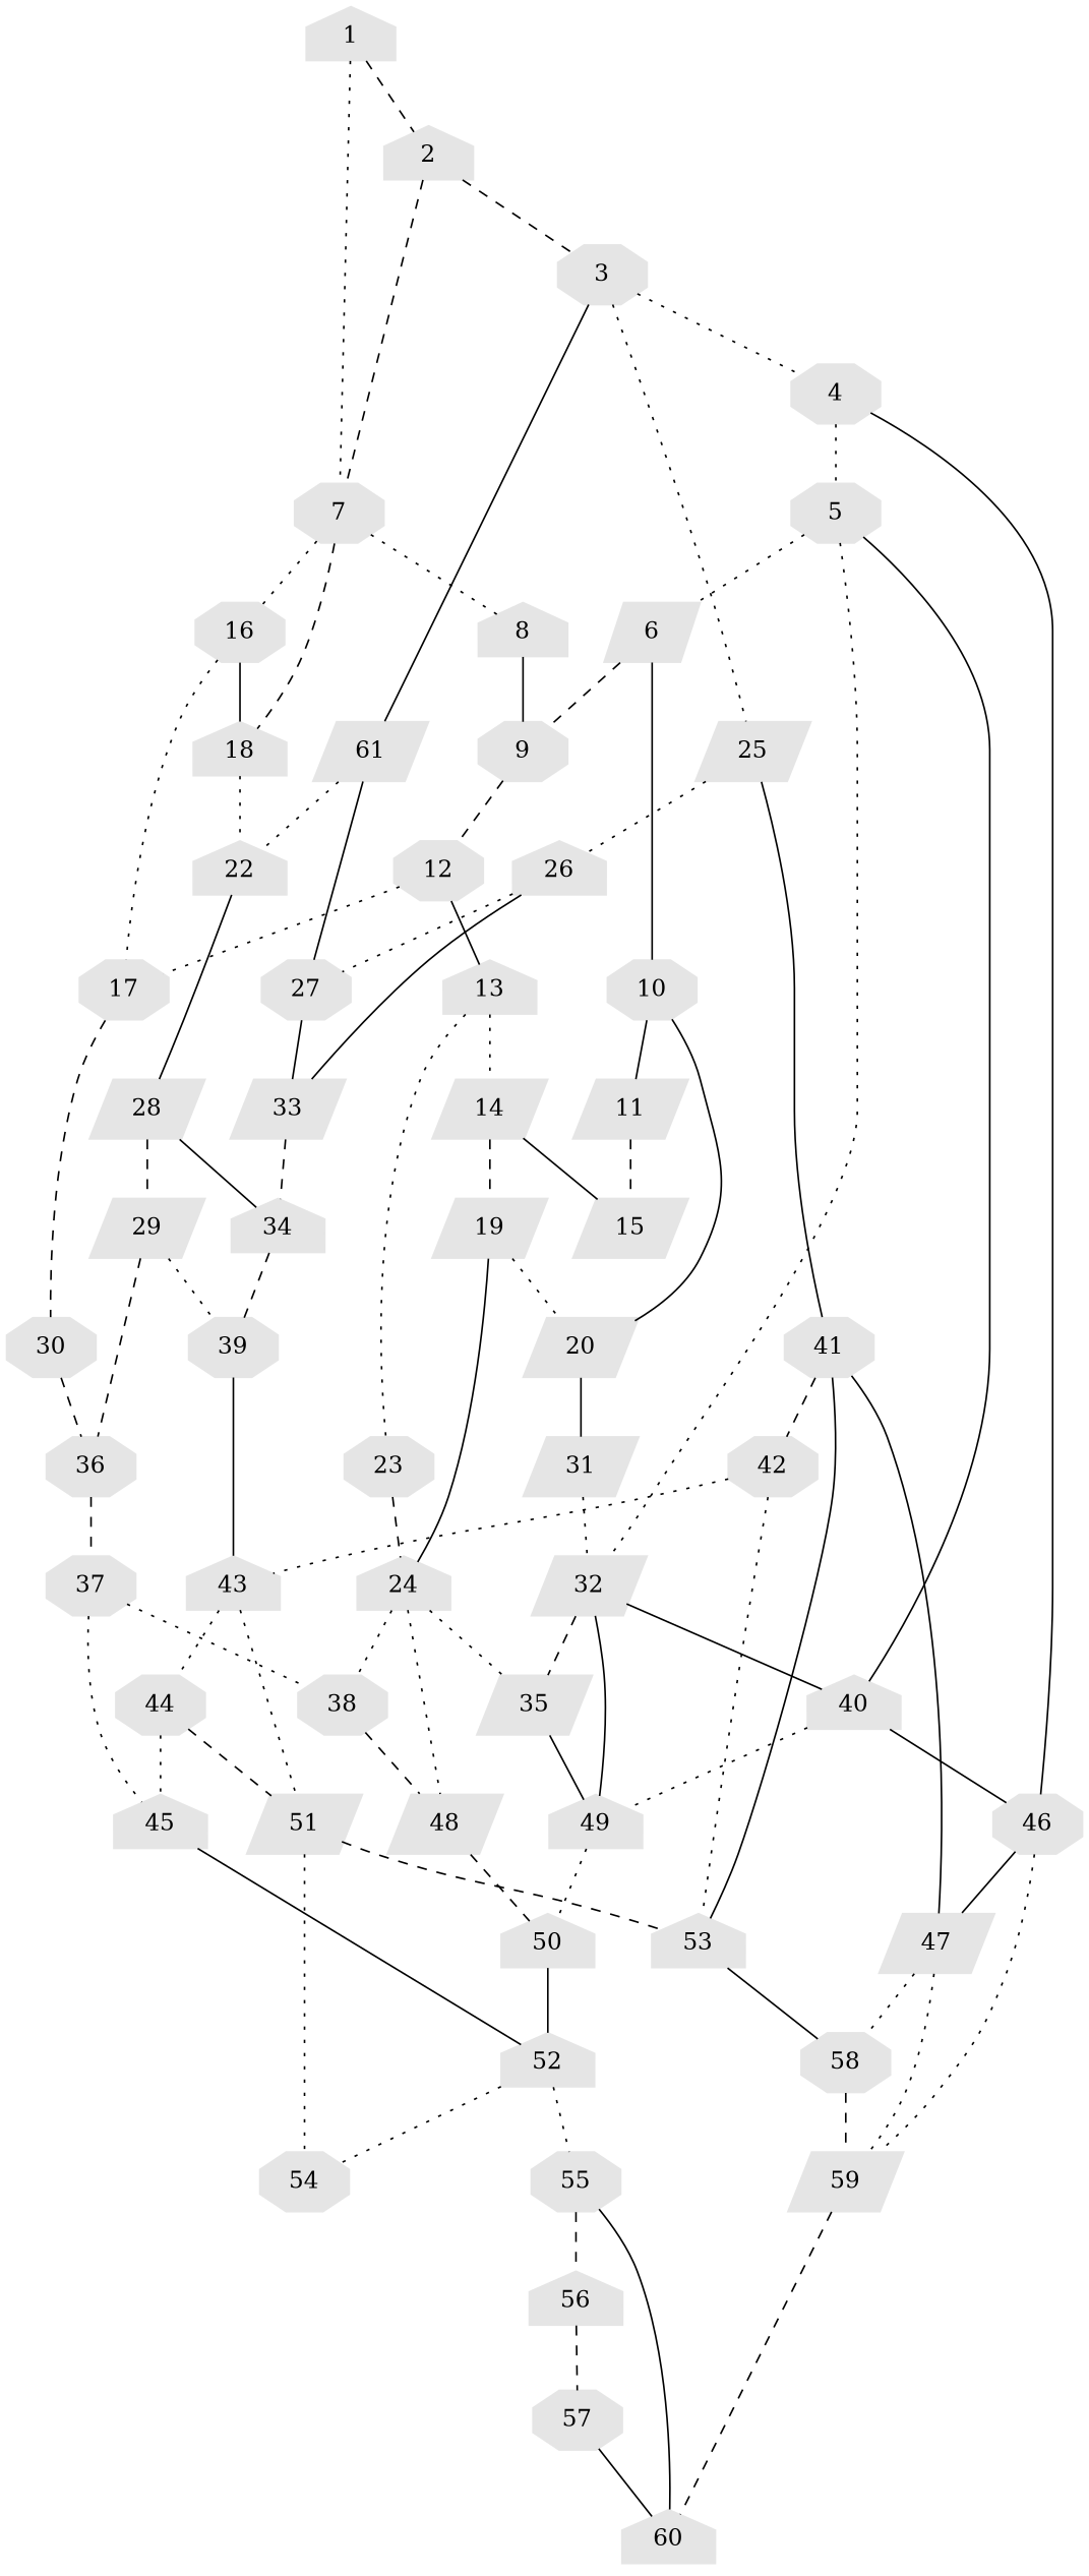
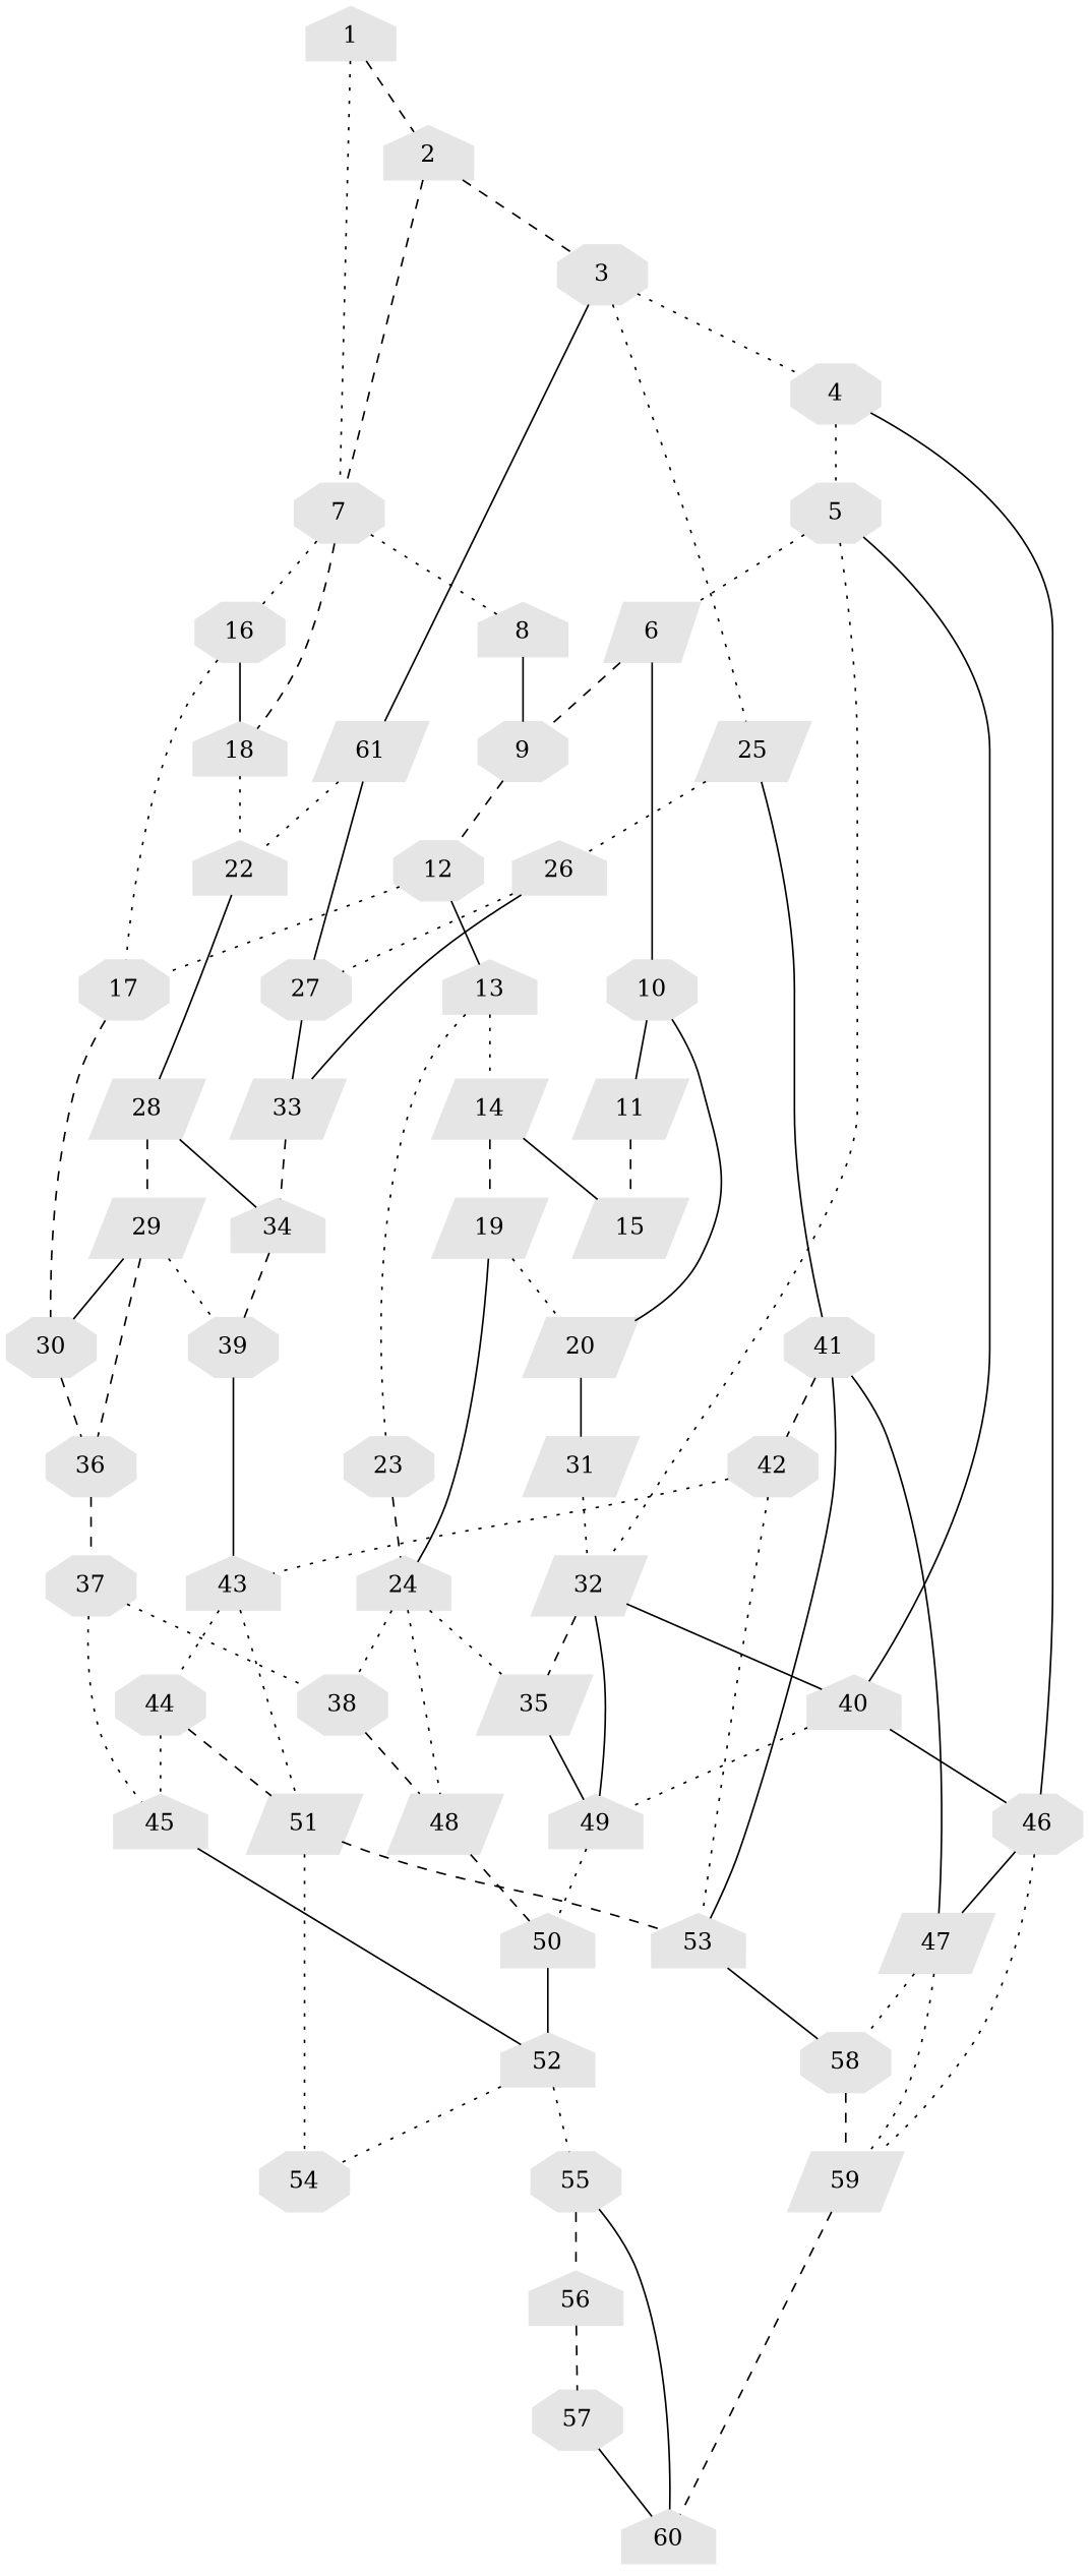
  graph {
    node [color=gray90 shape=octagon style=filled]
    edge [style=dotted weight=1.0]
    1 [shape=house]
    2 [shape=house]
    7
    3
    8 [shape=house]
    16
    18 [shape=house]
    4
    n9 [label=61 shape=parallelogram]
    25 [shape=parallelogram]
    5
    46
    22 [shape=house]
    27
    26 [shape=house]
    41
    6 [shape=parallelogram]
    32 [shape=parallelogram]
    40 [shape=house]
    47 [shape=parallelogram]
    59 [shape=parallelogram]
    9
    10
    35 [shape=parallelogram]
    49 [shape=house]
    12
    11 [shape=parallelogram]
    20 [shape=parallelogram]
    17
    13 [shape=house]
    15 [shape=parallelogram]
    31 [shape=parallelogram]
    14 [shape=parallelogram]
    23
    30
    19 [shape=parallelogram]
    24 [shape=house]
    36
    28 [shape=parallelogram]
    38
    48 [shape=parallelogram]
    33 [shape=parallelogram]
    29 [shape=parallelogram]
    34 [shape=house]
    50 [shape=house]
    42
    53 [shape=house]
    39
    37
    43 [shape=house]
    45 [shape=house]
    52 [shape=house]
    44
    51 [shape=parallelogram]
    58
    54
    55
    60 [shape=house]
    57
    56 [shape=house]
    1 -- 2 [style=dashed]
    1 -- 7
    2 -- 7 [style=dashed]
    2 -- 3 [style=dashed weight=2.0]
    7 -- 8 [weight=2.0]
    7 -- 16
    7 -- 18 [style=dashed]
    3 -- 4 [weight=2.0]
    3 -- n9 [style=solid]
    3 -- 25
    8 -- 9 [style=solid]
    16 -- 18 [style=solid]
    16 -- 17
    18 -- 22
    4 -- 5
    4 -- 46 [style=solid]
    n9 -- 22
    n9 -- 27 [style=solid]
    25 -- 26 [weight=2.0]
    25 -- 41 [style=solid weight=2.0]
    5 -- 6 [weight=2.0]
    5 -- 32
    5 -- 40 [style=solid]
    46 -- 47 [style=solid]
    46 -- 59
    22 -- 28 [style=solid]
    27 -- 33 [style=solid]
    26 -- 27
    26 -- 33 [style=solid]
    41 -- 47 [style=solid weight=2.0]
    41 -- 42 [style=dashed]
    41 -- 53 [style=solid]
    6 -- 9 [style=dashed]
    6 -- 10 [style=solid]
    32 -- 40 [style=solid]
    32 -- 35 [style=dashed]
    32 -- 49 [style=solid]
    40 -- 46 [style=solid]
    40 -- 49
    47 -- 59
    47 -- 58 [weight=2.0]
    59 -- 60 [style=dashed weight=2.0]
    9 -- 12 [style=dashed]
    10 -- 11 [style=solid]
    10 -- 20 [style=solid]
    35 -- 49 [style=solid]
    49 -- 50
    12 -- 17
    12 -- 13 [style=solid]
    11 -- 15 [style=dashed weight=2.0]
    20 -- 31 [style=solid]
    17 -- 30 [style=dashed]
    13 -- 14
    13 -- 23
    31 -- 32 [weight=2.0]
    14 -- 15 [style=solid weight=4.0]
    14 -- 19 [style=dashed]
    23 -- 24 [style=dashed weight=2.0]
    30 -- 36 [style=dashed]
    19 -- 20
    19 -- 24 [style=solid]
    24 -- 35
    24 -- 38
    24 -- 48
    36 -- 37 [style=dashed]
    28 -- 29 [style=dashed]
    28 -- 34 [style=solid]
    38 -- 48 [style=dashed]
    48 -- 50 [style=dashed]
    33 -- 34 [style=dashed]
+   29 -- 30 [style=solid]
    29 -- 36 [style=dashed]
    29 -- 39 [weight=3.0]
    34 -- 39 [style=dashed]
    50 -- 52 [style=solid weight=2.0]
    42 -- 53
    42 -- 43
    53 -- 58 [style=solid]
    39 -- 43 [style=solid weight=2.0]
    37 -- 38
    37 -- 45
    43 -- 44
    43 -- 51
    45 -- 52 [style=solid]
    52 -- 54
    52 -- 55 [weight=2.0]
    44 -- 45
    44 -- 51 [style=dashed]
    51 -- 53 [style=dashed weight=2.0]
    51 -- 54 [weight=2.0]
    58 -- 59 [style=dashed]
    55 -- 60 [style=solid weight=2.0]
    55 -- 56 [style=dashed weight=2.0]
    57 -- 60 [style=solid]
    56 -- 57 [style=dashed]
  }
